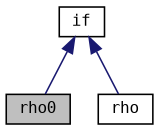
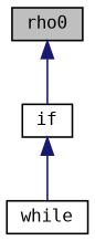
  digraph {
    fontname="DejaVu Sans Mono"
    rankdir=TB
    node [color=black fontname="DejaVu Sans Mono" fontsize=10 shape=record]
    edge [color=midnightblue dir=back fontname="DejaVu Sans Mono" fontsize=10 labelfontname=FreeSans labelfontsize=10 style=solid]
    n1 [fillcolor=grey75 fontcolor=black height=0.2 label=rho0 style=filled width=0.4]
    n2 [height=0.2 label=if width=0.4]
-   n3 [height=0.2 label=rho width=0.4]
-   n2 -> n1
+   n3 [height=0.2 label=while width=0.4]
+   n1 -> n2
    n2 -> n3
  }
